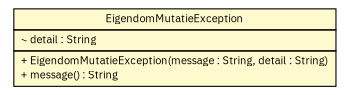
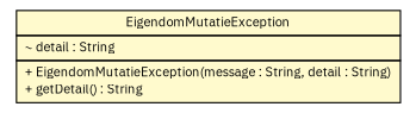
  digraph {
    nodesep=0.25
    ranksep=0.5
    fontname="IBM Plex Sans"
-   n1 [fontcolor=black fontname="IBM Plex Sans" fontsize=10.0 label=<<table title="nl.b3p.brmo.soap.eigendom.EigendomMutatieException" border="0" cellborder="1" cellspacing="0" cellpadding="2" port="p" bgcolor="lemonChiffon" href="./EigendomMutatieException.html"> 		<tr><td><table border="0" cellspacing="0" cellpadding="1"> <tr><td align="center" balign="center"> EigendomMutatieException </td></tr> 		</table></td></tr> 		<tr><td><table border="0" cellspacing="0" cellpadding="1"> <tr><td align="left" balign="left"> ~ detail : String </td></tr> 		</table></td></tr> 		<tr><td><table border="0" cellspacing="0" cellpadding="1"> <tr><td align="left" balign="left"> + EigendomMutatieException(message : String, detail : String) </td></tr> <tr><td align="left" balign="left"> + message() : String </td></tr> 		</table></td></tr> 		</table>> shape=plaintext]
+   n1 [fontcolor=black fontname="IBM Plex Sans" fontsize=10.0 label=<<table title="nl.b3p.brmo.soap.eigendom.EigendomMutatieException" border="0" cellborder="1" cellspacing="0" cellpadding="2" port="p" bgcolor="lemonChiffon" href="./EigendomMutatieException.html"> 		<tr><td><table border="0" cellspacing="0" cellpadding="1"> <tr><td align="center" balign="center"> EigendomMutatieException </td></tr> 		</table></td></tr> 		<tr><td><table border="0" cellspacing="0" cellpadding="1"> <tr><td align="left" balign="left"> ~ detail : String </td></tr> 		</table></td></tr> 		<tr><td><table border="0" cellspacing="0" cellpadding="1"> <tr><td align="left" balign="left"> + EigendomMutatieException(message : String, detail : String) </td></tr> <tr><td align="left" balign="left"> + getDetail() : String </td></tr> 		</table></td></tr> 		</table>> shape=plaintext]
  }
